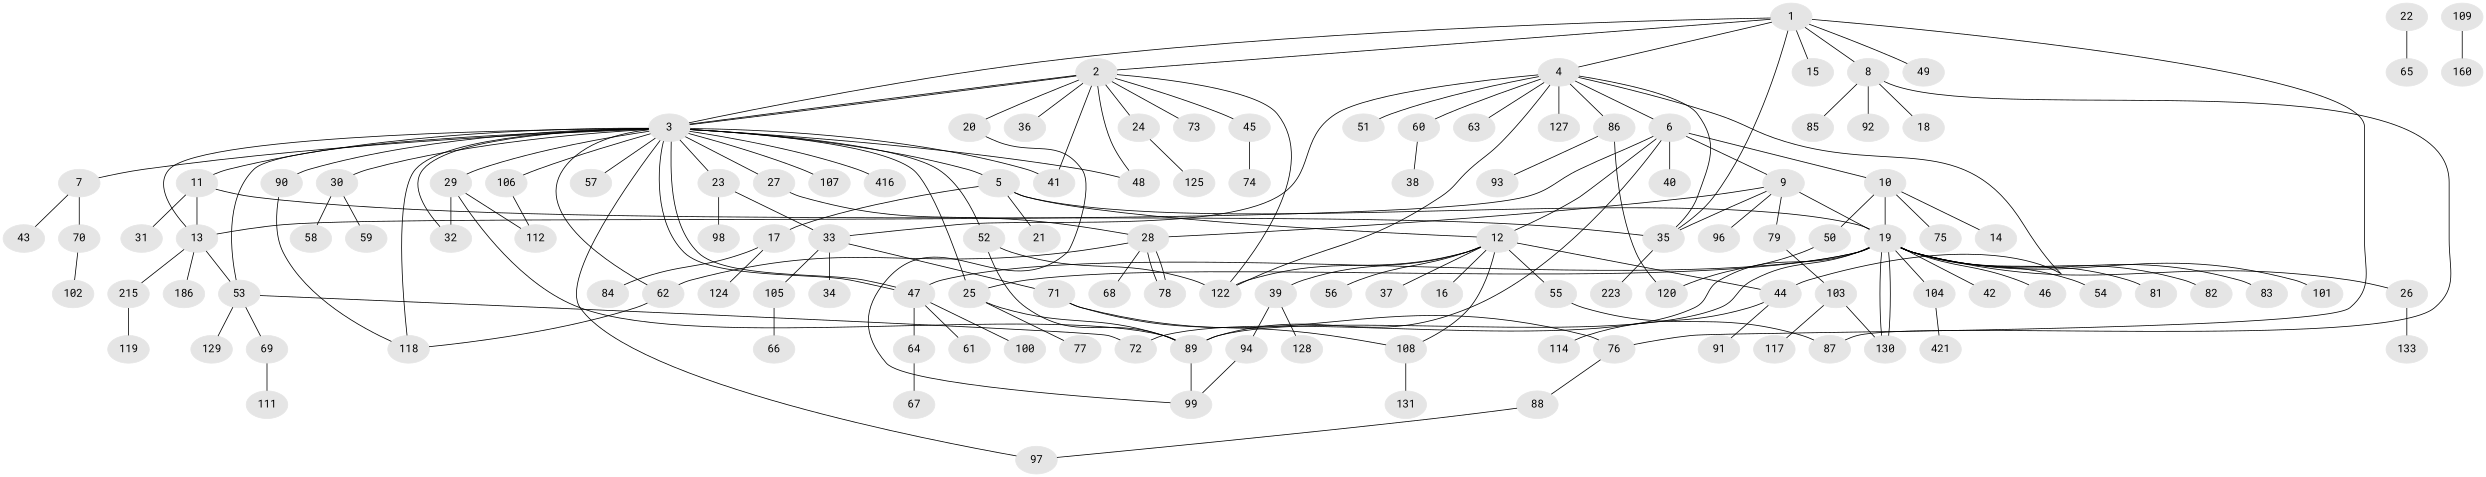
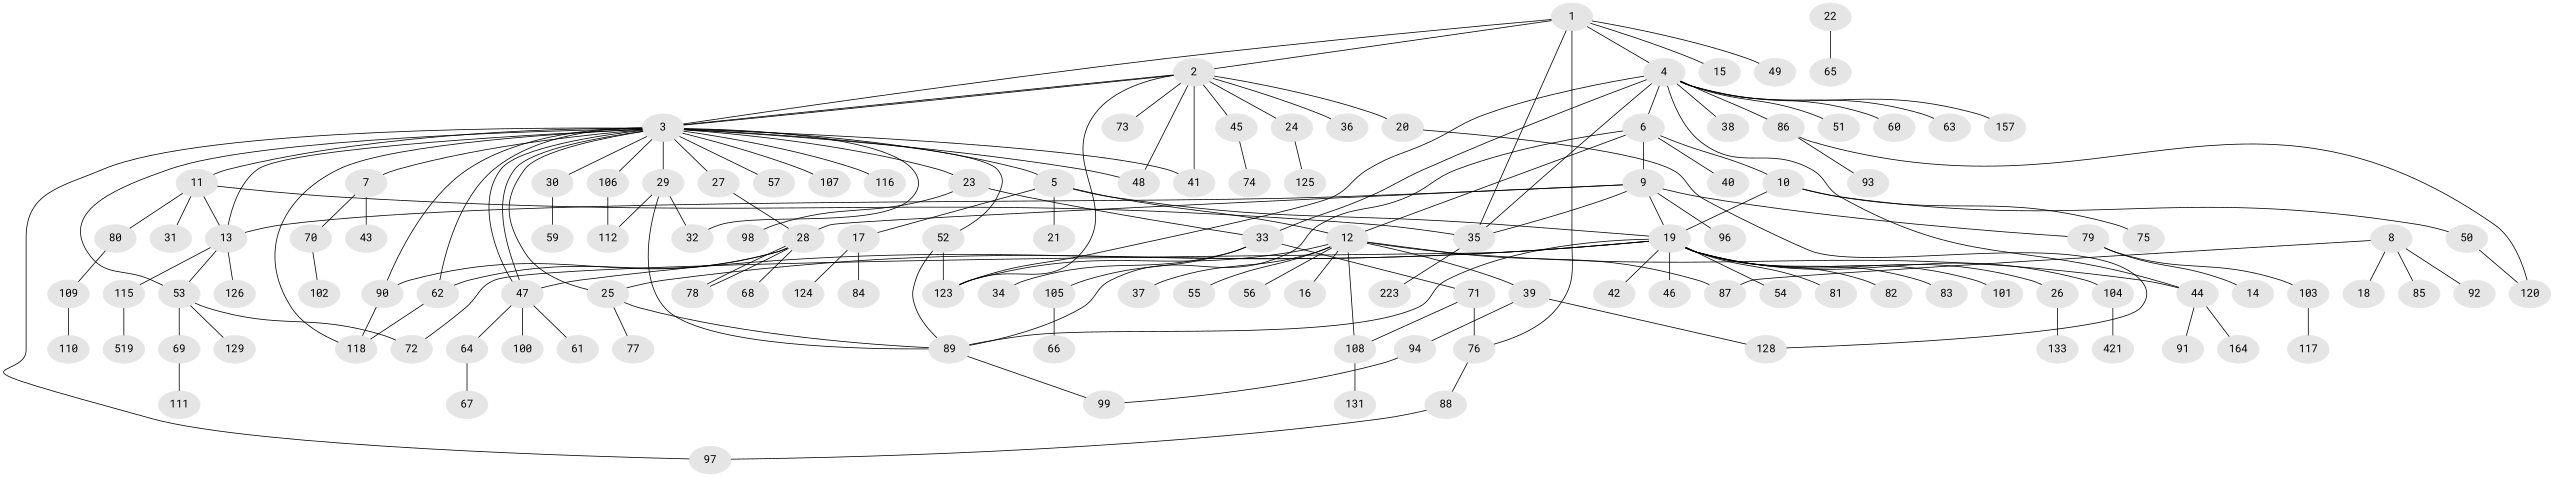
  graph {
    fontname="Roboto Mono"
    node [color=gray90 fontname="Roboto Mono" style=filled]
    edge [fontname="Roboto Mono"]
    1
    2
    3
    4
    8
    15
    35
    49
    76
    20
    24
    36
    41
    45
    48
    73
-   122
+   122 [label=123]
    5
    7
    11
    13
    23
    25
    27
    29
    30
    32
    47
    52
    53
    57
    62
    90
    97
    106
    107
-   116 [label=416]
+   116
    118
    6
    33
    38
    44
    51
    60
    63
    86
-   127
+   127 [label=157]
    18
    85
    87
    92
    22
    65
    n54 [label=223]
    88
    99
    125
    74
    12
    17
    19
    21
    43
    70
    31
-   115 [label=215]
-   126 [label=186]
+   80
+   115
+   126
    98
    89
    77
    28
    112
-   58
    59
    61
    64
    100
    72
    69
    129
    9
    10
    40
    34
    71
    105
    91
-   114
+   114 [label=164]
    120
    93
    16
    37
    39
    55
    56
    108
    84
    124
    26
    42
    46
    54
    81
    82
    83
    101
    104
-   130
    79
    96
    14
    50
    75
    102
    68
    78
    103
    109
    94
    128
    131
-   119
+   119 [label=519]
    n124 [label=133]
    n125 [label=421]
    66
    67
    111
    117
-   110 [label=160]
+   110
    1 -- 2
    1 -- 3
    1 -- 4
-   1 -- 8
    1 -- 15
    1 -- 35
    1 -- 49
    1 -- 76
    2 -- 3
    2 -- 3
    2 -- 20
    2 -- 24
    2 -- 36
    2 -- 41
    2 -- 45
    2 -- 48
    2 -- 73
    2 -- 122
    3 -- 41
    3 -- 48
    3 -- 5
    3 -- 7
    3 -- 11
    3 -- 13
    3 -- 23
    3 -- 25
    3 -- 27
    3 -- 29
    3 -- 30
    3 -- 32
    3 -- 47
    3 -- 47
    3 -- 52
    3 -- 53
    3 -- 57
    3 -- 62
    3 -- 90
    3 -- 97
    3 -- 106
    3 -- 107
    3 -- 116
    3 -- 118
    4 -- 35
    4 -- 122
    4 -- 6
    4 -- 33
-   60 -- 38
+   4 -- 38
    4 -- 44
    4 -- 51
    4 -- 60
    4 -- 63
    4 -- 86
    4 -- 127
    8 -- 18
    8 -- 85
    8 -- 87
    8 -- 92
    35 -- n54
    76 -- 88
-   20 -- 99
+   20 -- 128
    24 -- 125
    45 -- 74
    5 -- 12
    5 -- 17
    5 -- 19
    5 -- 21
    7 -- 43
    7 -- 70
    11 -- 35
    11 -- 13
    11 -- 31
+   11 -- 80
    13 -- 53
    13 -- 115
    13 -- 126
    23 -- 33
    23 -- 98
    25 -- 89
    25 -- 77
    27 -- 28
    29 -- 32
    29 -- 89
    29 -- 112
-   30 -- 58
    30 -- 59
    47 -- 61
    47 -- 64
    47 -- 100
    52 -- 122
    52 -- 89
    53 -- 72
    53 -- 69
    53 -- 129
    62 -- 118
    90 -- 118
    106 -- 112
    6 -- 12
    6 -- 89
    6 -- 9
    6 -- 10
    6 -- 40
    33 -- 34
    33 -- 71
    33 -- 105
    44 -- 91
    44 -- 114
    86 -- 120
    86 -- 93
    22 -- 65
    88 -- 97
    12 -- 122
    12 -- 44
-   55 -- 87
+   12 -- 87
    12 -- 16
    12 -- 37
    12 -- 39
    12 -- 55
    12 -- 56
    12 -- 108
    17 -- 84
    17 -- 124
    19 -- 25
    19 -- 47
    19 -- 89
    19 -- 72
    19 -- 26
    19 -- 42
    19 -- 46
    19 -- 54
    19 -- 81
    19 -- 82
    19 -- 83
    19 -- 101
    19 -- 104
-   19 -- 130
-   19 -- 130
    70 -- 102
+   80 -- 109
    115 -- 119
    89 -- 99
    28 -- 62
+   28 -- 90
    28 -- 68
    28 -- 78
    28 -- 78
    64 -- 67
    69 -- 111
    9 -- 35
-   6 -- 13
+   9 -- 13
    9 -- 19
    9 -- 28
    9 -- 79
    9 -- 96
    10 -- 19
-   10 -- 14
+   79 -- 14
    10 -- 50
    10 -- 75
    71 -- 76
    71 -- 108
    105 -- 66
    39 -- 94
    39 -- 128
    108 -- 131
    26 -- n124
    104 -- n125
    79 -- 103
    50 -- 120
-   103 -- 130
    103 -- 117
    109 -- 110
    94 -- 99
  }
